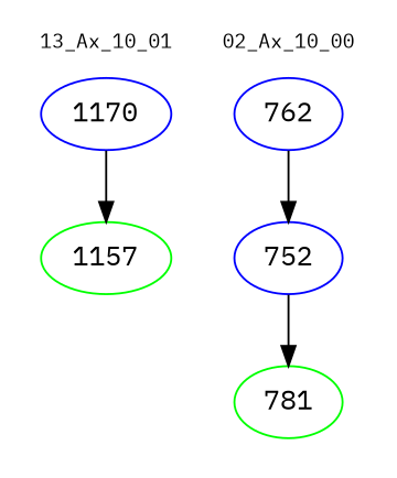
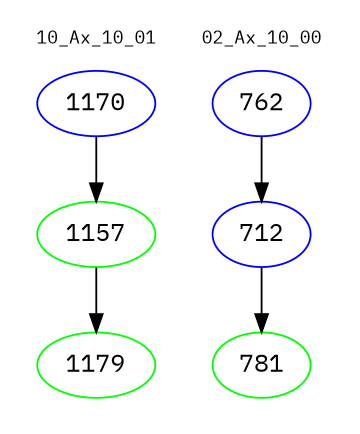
  digraph {
    fontname="IBM Plex Mono"
    node [color=blue fontname="IBM Plex Mono"]
    edge [color=black fontname="IBM Plex Mono"]
    n1 [label=1170]
    n2 [color=green label=1157]
+   n3 [color=green label=1179]
    n4 [label=762]
-   n5 [label=752]
+   n5 [label=712]
    n6 [color=green label=781]
    subgraph cluster_1 {
      color=white
      fontsize=10
-     label="13_Ax_10_01"
+     label="10_Ax_10_01"
      n1
      n2
+     n3
    }
    subgraph cluster_2 {
      color=white
      fontsize=10
      label="02_Ax_10_00"
      n4
      n5
      n6
    }
    n1 -> n2
+   n2 -> n3
    n4 -> n5
    n5 -> n6
  }
